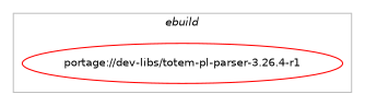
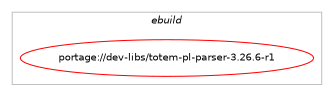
  digraph {
    compound=true
    concentrate=true
    fontname=Helvetica
    fontsize=10
    newrank=true
    rankdir=LR
    ranksep=1.5
-   n1 [color=red fontname=Helvetica fontsize=10 label="portage://dev-libs/totem-pl-parser-3.26.4-r1" width=4]
+   n1 [color=red fontname=Helvetica fontsize=10 label="portage://dev-libs/totem-pl-parser-3.26.6-r1" width=4]
    subgraph cluster_1 {
      color=gray
      label=<<i>ebuild</i>>
      n1
    }
    subgraph cluster_2 {
      color=gray
      label=<<i>dependencies</i>>
      subgraph cluster_3 {
        color=gray
        fillcolor="#eeeeee"
        label=<<i>compile</i>>
        style=filled
      }
      subgraph cluster_4 {
        color=gray
        fillcolor="#eeeeee"
        label=<<i>compile and run</i>>
        style=filled
      }
      subgraph cluster_5 {
        color=gray
        fillcolor="#eeeeee"
        label=<<i>run</i>>
        style=filled
      }
    }
    subgraph cluster_6 {
      color=gray
      label=<<i>candidates</i>>
      rank=same
    }
  }
